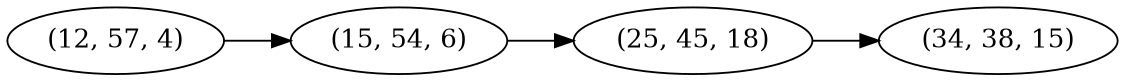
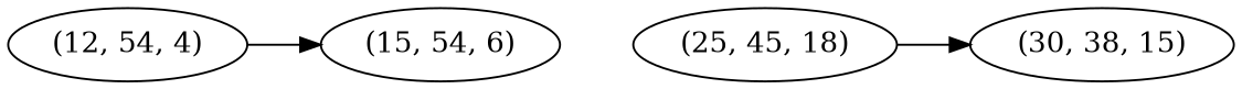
  digraph {
    rankdir=LR
-   "(12, 57, 4)"
+   "(12, 57, 4)" [label="(12, 54, 4)"]
    "(15, 54, 6)"
    n3 [label="(25, 45, 18)"]
-   "(30, 38, 15)" [label="(34, 38, 15)"]
+   "(30, 38, 15)"
    "(12, 57, 4)" -> "(15, 54, 6)"
-   "(15, 54, 6)" -> n3
    n3 -> "(30, 38, 15)"
  }
